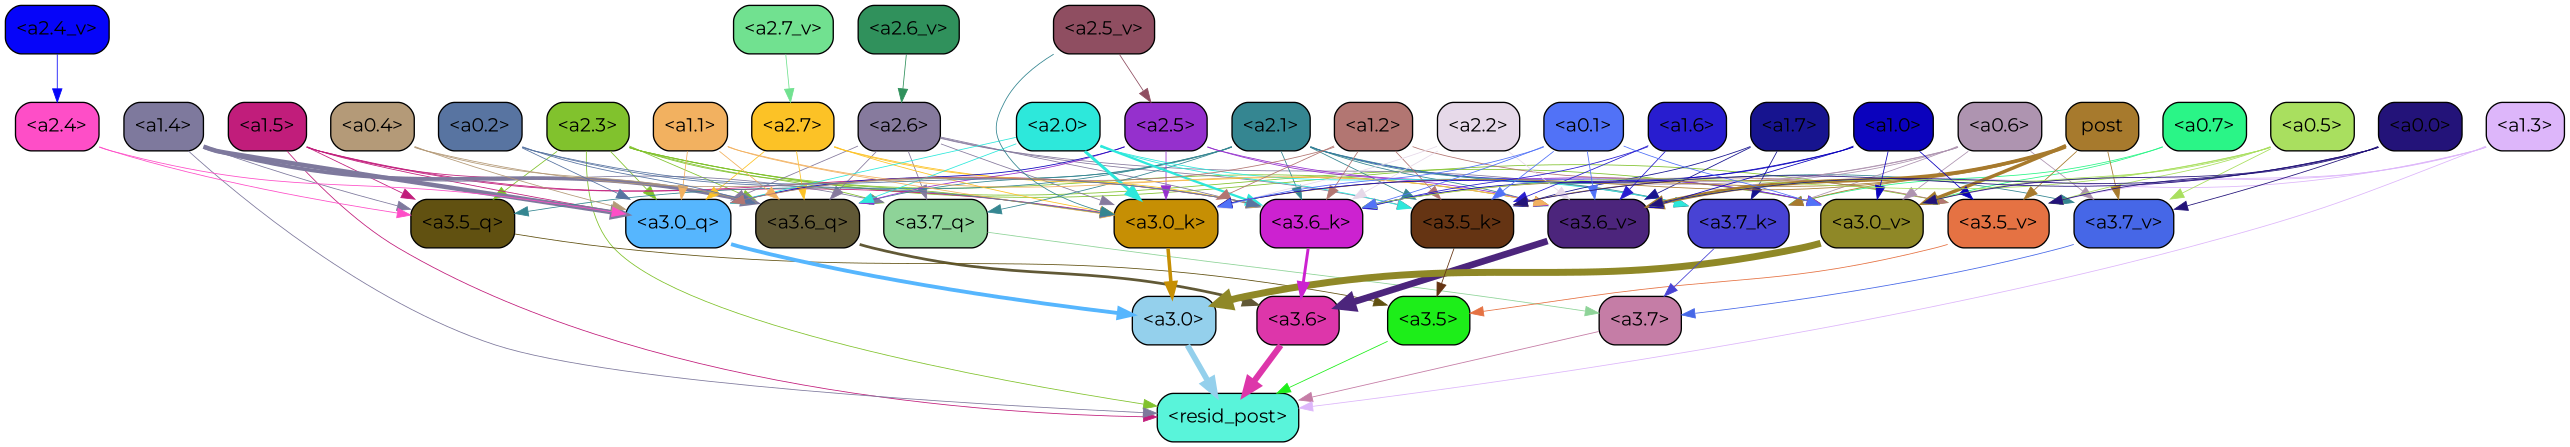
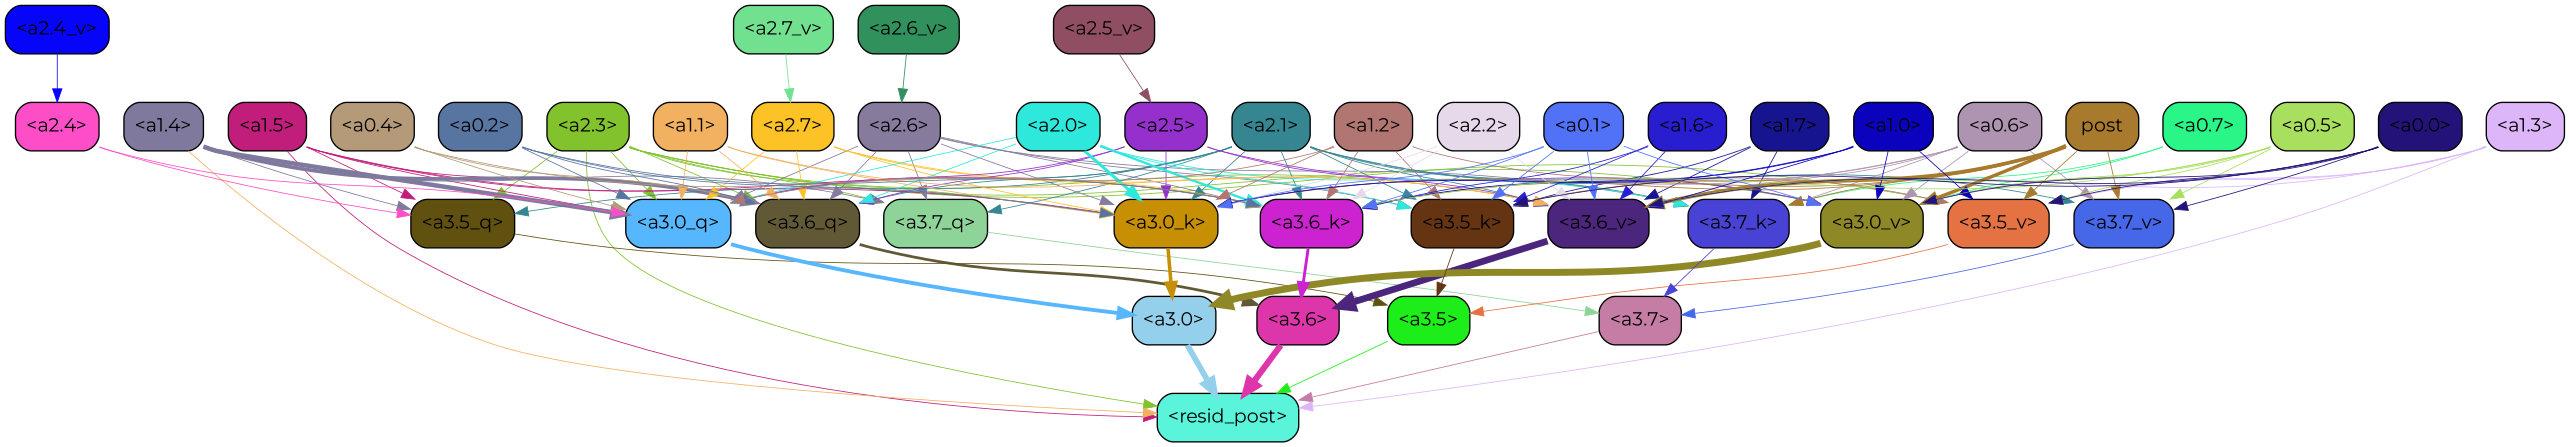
  strict digraph {
    fontname=Montserrat
    splines=true
    node [color=black fontname=Montserrat shape=box style="filled, rounded"]
    edge [color="#358691" fontname=Montserrat penwidth=0.6]
    "<a3.7>" [fillcolor="#c57da6"]
    "<resid_post>" [fillcolor="#59f4da"]
    "<a3.6>" [fillcolor="#dd36aa"]
    "<a3.5>" [fillcolor="#1dee19"]
    "<a3.0>" [fillcolor="#94d0ec"]
    "<a2.3>" [fillcolor="#81c22d"]
    "<a3.7_q>" [fillcolor="#8ed398"]
    "<a3.6_q>" [fillcolor="#615936"]
    "<a3.5_q>" [fillcolor="#615111"]
    "<a3.0_q>" [fillcolor="#56b6fe"]
    "<a3.0_k>" [fillcolor="#c68f04"]
    "<a3.6_v>" [fillcolor="#4c257c"]
    "<a3.5_v>" [fillcolor="#e57243"]
    "<a3.0_v>" [fillcolor="#8f8827"]
    "<a1.5>" [fillcolor="#c11d7b"]
    "<a3.6_k>" [fillcolor="#cc22d0"]
    "<a1.4>" [fillcolor="#7e799d"]
    "<a1.3>" [fillcolor="#ddb6fa"]
    "<a3.7_k>" [fillcolor="#4843d4"]
    "<a3.5_k>" [fillcolor="#653413"]
    "<a3.7_v>" [fillcolor="#4667e7"]
    "<a2.6>" [fillcolor="#867a9d"]
    "<a2.1>" [fillcolor="#358691"]
    "<a2.7>" [fillcolor="#fcc226"]
    "<a2.5>" [fillcolor="#9530cd"]
    "<a2.0>" [fillcolor="#2de8db"]
    "<a1.1>" [fillcolor="#f2b160"]
    "<a0.4>" [fillcolor="#b49a78"]
    "<a0.2>" [fillcolor="#5874a1"]
    "<a2.4>" [fillcolor="#fe4ec7"]
    "<a1.2>" [fillcolor="#b27672"]
    "<a1.7>" [fillcolor="#17148f"]
    "<a0.7>" [fillcolor="#2af587"]
    "<a0.6>" [fillcolor="#ae94b0"]
    n35 [fillcolor="#a77a2d" label=post]
    "<a2.2>" [fillcolor="#e6d9e9"]
    "<a1.6>" [fillcolor="#281dcf"]
    "<a1.0>" [fillcolor="#0b02bd"]
    "<a0.5>" [fillcolor="#a9df5f"]
    "<a0.1>" [fillcolor="#5172f7"]
    "<a0.0>" [fillcolor="#231379"]
    "<a2.7_v>" [fillcolor="#71e190"]
    "<a2.6_v>" [fillcolor="#30915c"]
    "<a2.5_v>" [fillcolor="#8f4e61"]
    "<a2.4_v>" [fillcolor="#0605f9"]
    "<a3.7>" -> "<resid_post>" [color="#c57da6" penwidth=0.6239100098609924]
    "<a3.6>" -> "<resid_post>" [color="#dd36aa" penwidth=4.569062113761902]
    "<a3.5>" -> "<resid_post>" [color="#1dee19"]
    "<a3.0>" -> "<resid_post>" [color="#94d0ec" penwidth=4.283544182777405]
    "<a2.3>" -> "<resid_post>" [color="#81c22d"]
    "<a2.3>" -> "<a3.7_q>" [color="#81c22d"]
    "<a2.3>" -> "<a3.6_q>" [color="#81c22d"]
    "<a2.3>" -> "<a3.5_q>" [color="#81c22d"]
    "<a2.3>" -> "<a3.0_q>" [color="#81c22d"]
    "<a2.3>" -> "<a3.0_k>" [color="#81c22d"]
    "<a2.3>" -> "<a3.6_v>" [color="#81c22d"]
    "<a2.3>" -> "<a3.5_v>" [color="#81c22d"]
    "<a2.3>" -> "<a3.0_v>" [color="#81c22d"]
    "<a3.7_q>" -> "<a3.7>" [color="#8ed398"]
    "<a3.6_q>" -> "<a3.6>" [color="#615936" penwidth=2.0344843566417694]
    "<a3.5_q>" -> "<a3.5>" [color="#615111"]
    "<a3.0_q>" -> "<a3.0>" [color="#56b6fe" penwidth=2.863015294075012]
    "<a3.0_k>" -> "<a3.0>" [color="#c68f04" penwidth=2.6323853135108948]
    "<a3.6_v>" -> "<a3.6>" [color="#4c257c" penwidth=4.972373723983765]
    "<a3.5_v>" -> "<a3.5>" [color="#e57243"]
    "<a3.0_v>" -> "<a3.0>" [color="#8f8827" penwidth=5.1638524532318115]
    "<a1.5>" -> "<resid_post>" [color="#c11d7b"]
    "<a1.5>" -> "<a3.6_q>" [color="#c11d7b"]
    "<a1.5>" -> "<a3.5_q>" [color="#c11d7b"]
    "<a1.5>" -> "<a3.0_q>" [color="#c11d7b"]
    "<a1.5>" -> "<a3.0_k>" [color="#c11d7b"]
    "<a1.5>" -> "<a3.6_k>" [color="#c11d7b"]
    "<a3.6_k>" -> "<a3.6>" [color="#cc22d0" penwidth=2.1770318150520325]
-   "<a1.4>" -> "<resid_post>" [color="#7e799d"]
+   "<a1.4>" -> "<resid_post>" [color="#f2b160"]
    "<a1.4>" -> "<a3.7_q>" [color="#7e799d"]
    "<a1.4>" -> "<a3.6_q>" [color="#7e799d" penwidth=2.7536282539367676]
    "<a1.4>" -> "<a3.5_q>" [color="#7e799d"]
    "<a1.4>" -> "<a3.0_q>" [color="#7e799d" penwidth=3.3369133472442627]
    "<a1.3>" -> "<resid_post>" [color="#ddb6fa"]
    "<a1.3>" -> "<a3.6_v>" [color="#ddb6fa"]
    "<a1.3>" -> "<a3.5_v>" [color="#ddb6fa"]
    "<a1.3>" -> "<a3.0_v>" [color="#ddb6fa"]
    "<a3.7_k>" -> "<a3.7>" [color="#4843d4"]
    "<a3.5_k>" -> "<a3.5>" [color="#653413"]
    "<a3.7_v>" -> "<a3.7>" [color="#4667e7"]
    "<a2.6>" -> "<a3.7_q>" [color="#867a9d"]
    "<a2.6>" -> "<a3.6_q>" [color="#867a9d"]
    "<a2.6>" -> "<a3.0_q>" [color="#867a9d"]
    "<a2.6>" -> "<a3.0_k>" [color="#867a9d"]
    "<a2.6>" -> "<a3.6_k>" [color="#867a9d"]
    "<a2.6>" -> "<a3.7_k>" [color="#867a9d"]
    "<a2.6>" -> "<a3.5_k>" [color="#867a9d"]
    "<a2.1>" -> "<a3.7_q>"
    "<a2.1>" -> "<a3.6_q>"
    "<a2.1>" -> "<a3.5_q>"
    "<a2.1>" -> "<a3.0_q>"
-   "<a2.5_v>" -> "<a3.0_k>"
+   "<a2.1>" -> "<a3.0_k>"
    "<a2.1>" -> "<a3.6_v>"
-   "<a2.1>" -> "<a3.0_v>" [color="#281dcf"]
+   "<a2.1>" -> "<a3.0_v>"
    "<a2.1>" -> "<a3.6_k>"
    "<a2.1>" -> "<a3.7_k>"
    "<a2.1>" -> "<a3.5_k>"
    "<a2.1>" -> "<a3.7_v>"
    "<a2.7>" -> "<a3.6_q>" [color="#fcc226"]
    "<a2.7>" -> "<a3.0_q>" [color="#fcc226"]
    "<a2.7>" -> "<a3.0_k>" [color="#fcc226"]
    "<a2.7>" -> "<a3.6_v>" [color="#fcc226"]
    "<a2.7>" -> "<a3.6_k>" [color="#fcc226"]
    "<a2.5>" -> "<a3.6_q>" [color="#9530cd"]
-   "<a2.5>" -> "<a3.0_q>" [color="#0b02bd"]
+   "<a2.5>" -> "<a3.0_q>" [color="#9530cd"]
    "<a2.5>" -> "<a3.0_k>" [color="#9530cd"]
    "<a2.5>" -> "<a3.6_v>" [color="#9530cd"]
    "<a2.5>" -> "<a3.0_v>" [color="#9530cd"]
    "<a2.0>" -> "<a3.6_q>" [color="#2de8db"]
    "<a2.0>" -> "<a3.0_q>" [color="#2de8db"]
    "<a2.0>" -> "<a3.0_k>" [color="#2de8db" penwidth=2.239806979894638]
    "<a2.0>" -> "<a3.6_k>" [color="#2de8db" penwidth=1.7047871947288513]
    "<a2.0>" -> "<a3.7_k>" [color="#2de8db"]
    "<a2.0>" -> "<a3.5_k>" [color="#2de8db"]
    "<a1.1>" -> "<a3.6_q>" [color="#f2b160"]
    "<a1.1>" -> "<a3.0_q>" [color="#f2b160"]
    "<a1.1>" -> "<a3.0_k>" [color="#f2b160"]
    "<a1.1>" -> "<a3.6_v>" [color="#f2b160"]
    "<a0.4>" -> "<a3.6_q>" [color="#b49a78"]
    "<a0.4>" -> "<a3.0_q>" [color="#b49a78"]
    "<a0.4>" -> "<a3.6_k>" [color="#b49a78"]
    "<a0.2>" -> "<a3.6_q>" [color="#5874a1"]
    "<a0.2>" -> "<a3.0_q>" [color="#5874a1"]
    "<a0.2>" -> "<a3.0_k>" [color="#5874a1"]
    "<a0.2>" -> "<a3.6_k>" [color="#5874a1"]
    "<a2.4>" -> "<a3.5_q>" [color="#fe4ec7"]
    "<a2.4>" -> "<a3.0_q>" [color="#fe4ec7"]
    "<a1.2>" -> "<a3.0_q>" [color="#b27672"]
    "<a1.2>" -> "<a3.0_k>" [color="#b27672"]
    "<a1.2>" -> "<a3.5_v>" [color="#b27672"]
    "<a1.2>" -> "<a3.6_k>" [color="#b27672"]
    "<a1.2>" -> "<a3.5_k>" [color="#b27672"]
    "<a1.7>" -> "<a3.6_v>" [color="#17148f"]
    "<a1.7>" -> "<a3.7_k>" [color="#17148f"]
    "<a1.7>" -> "<a3.5_k>" [color="#17148f"]
    "<a0.7>" -> "<a3.0_v>" [color="#2af587"]
    "<a0.7>" -> "<a3.7_k>" [color="#2af587"]
    "<a0.6>" -> "<a3.0_k>" [color="#ae94b0"]
    "<a0.6>" -> "<a3.6_v>" [color="#ae94b0"]
    "<a0.6>" -> "<a3.0_v>" [color="#ae94b0"]
    "<a0.6>" -> "<a3.6_k>" [color="#ae94b0"]
    "<a0.6>" -> "<a3.7_k>" [color="#ae94b0"]
    "<a0.6>" -> "<a3.7_v>" [color="#ae94b0"]
    n35 -> "<a3.0_k>" [color="#a77a2d"]
    n35 -> "<a3.6_v>" [color="#a77a2d" penwidth=2.7369276881217957]
    n35 -> "<a3.5_v>" [color="#a77a2d"]
    n35 -> "<a3.0_v>" [color="#a77a2d" penwidth=2.5778204202651978]
    n35 -> "<a3.6_k>" [color="#a77a2d"]
    n35 -> "<a3.7_k>" [color="#a77a2d"]
    n35 -> "<a3.5_k>" [color="#a77a2d"]
    n35 -> "<a3.7_v>" [color="#a77a2d"]
    "<a2.2>" -> "<a3.0_k>" [color="#e6d9e9"]
    "<a2.2>" -> "<a3.6_v>" [color="#e6d9e9"]
    "<a2.2>" -> "<a3.6_k>" [color="#e6d9e9"]
    "<a1.6>" -> "<a3.6_v>" [color="#281dcf"]
    "<a1.6>" -> "<a3.6_k>" [color="#281dcf"]
    "<a1.6>" -> "<a3.5_k>" [color="#281dcf"]
    "<a1.0>" -> "<a3.0_k>" [color="#0b02bd"]
    "<a1.0>" -> "<a3.6_v>" [color="#0b02bd"]
    "<a1.0>" -> "<a3.5_v>" [color="#0b02bd"]
    "<a1.0>" -> "<a3.0_v>" [color="#0b02bd"]
    "<a1.0>" -> "<a3.6_k>" [color="#0b02bd"]
    "<a0.5>" -> "<a3.6_v>" [color="#a9df5f"]
    "<a0.5>" -> "<a3.5_v>" [color="#a9df5f"]
    "<a0.5>" -> "<a3.0_v>" [color="#a9df5f"]
    "<a0.5>" -> "<a3.6_k>" [color="#a9df5f"]
    "<a0.5>" -> "<a3.7_v>" [color="#a9df5f"]
    "<a0.1>" -> "<a3.0_k>" [color="#5172f7"]
    "<a0.1>" -> "<a3.6_v>" [color="#5172f7"]
    "<a0.1>" -> "<a3.0_v>" [color="#5172f7"]
    "<a0.1>" -> "<a3.6_k>" [color="#5172f7"]
    "<a0.1>" -> "<a3.5_k>" [color="#5172f7"]
    "<a0.0>" -> "<a3.6_v>" [color="#231379"]
    "<a0.0>" -> "<a3.5_v>" [color="#231379"]
    "<a0.0>" -> "<a3.0_v>" [color="#231379"]
    "<a0.0>" -> "<a3.5_k>" [color="#231379"]
    "<a0.0>" -> "<a3.7_v>" [color="#231379"]
    "<a2.7_v>" -> "<a2.7>" [color="#71e190"]
    "<a2.6_v>" -> "<a2.6>" [color="#30915c"]
    "<a2.5_v>" -> "<a2.5>" [color="#8f4e61"]
    "<a2.4_v>" -> "<a2.4>" [color="#0605f9"]
  }
